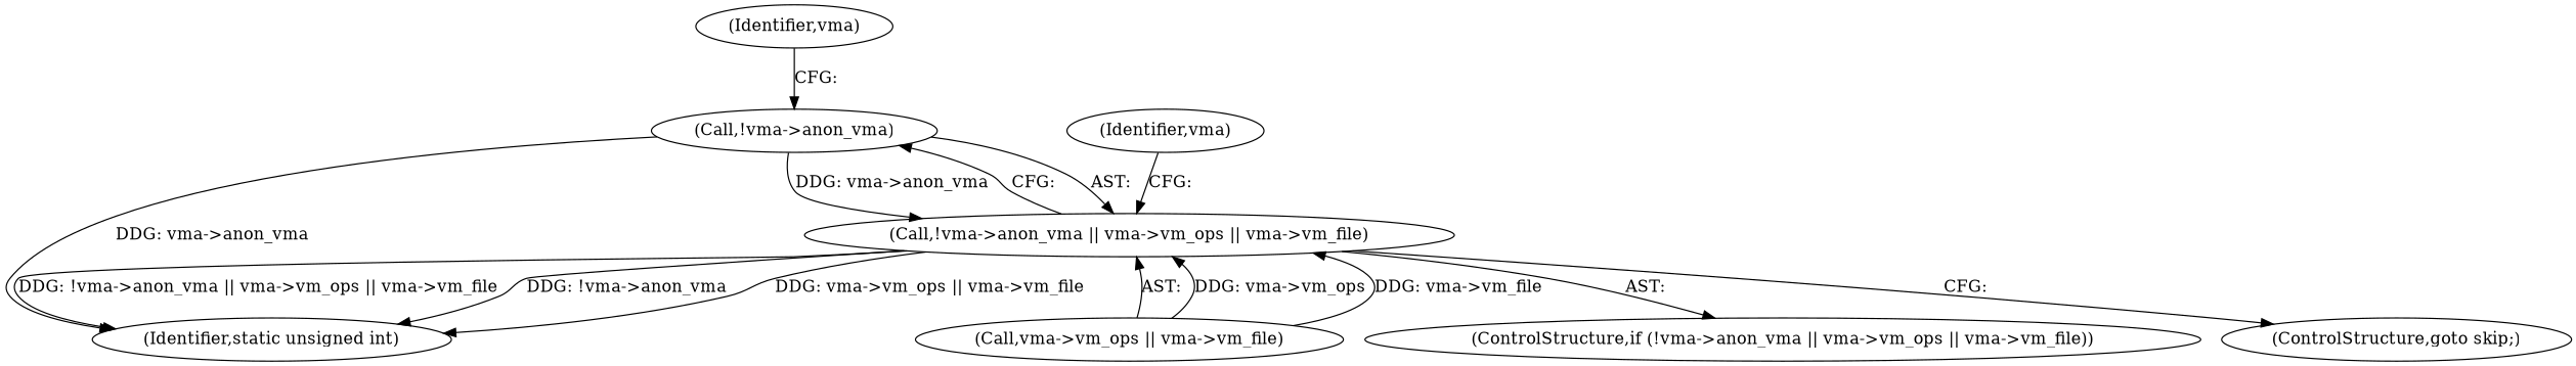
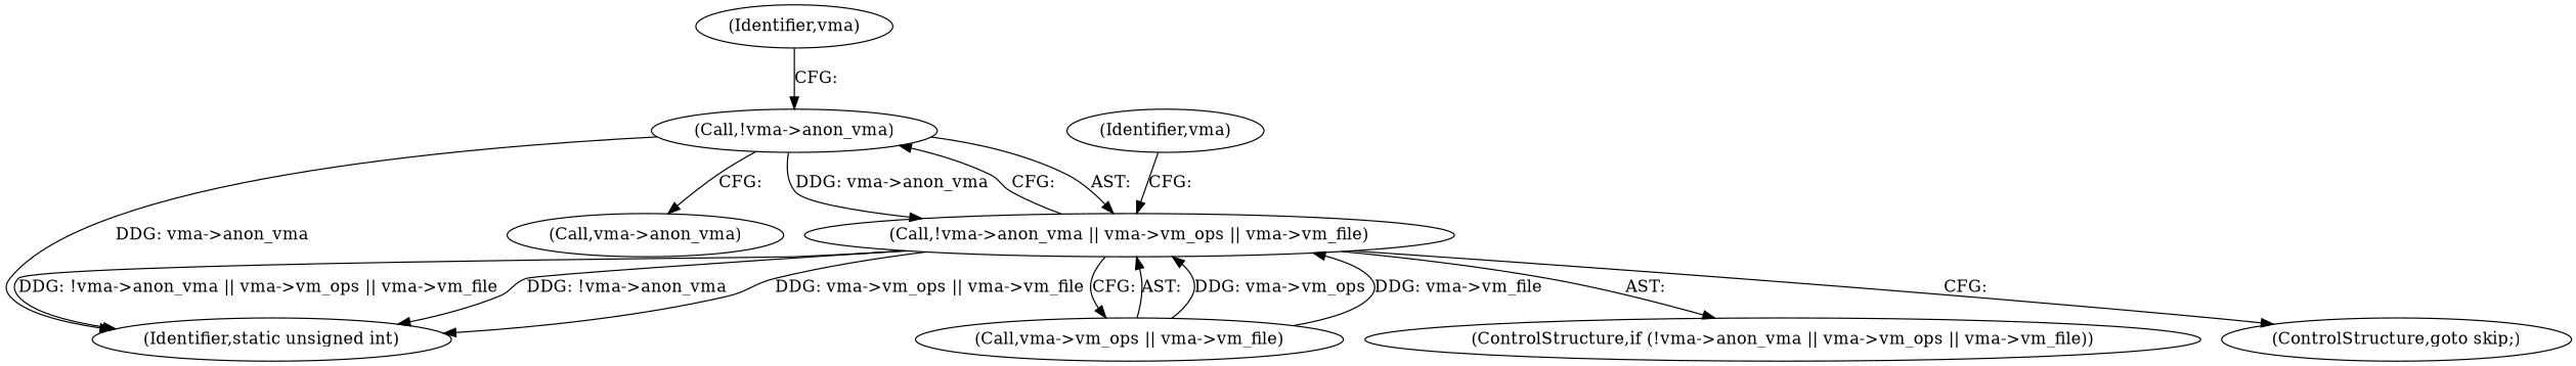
  digraph {
    n1 [label="(Call,!vma->anon_vma)"]
    n2 [label="(Call,!vma->anon_vma || vma->vm_ops || vma->vm_file)"]
    n3 [label="(Identifier,static unsigned int)"]
+   n4 [label="(Call,vma->anon_vma)"]
    n5 [label="(Call,vma->vm_ops || vma->vm_file)"]
    n6 [label="(ControlStructure,if (!vma->anon_vma || vma->vm_ops || vma->vm_file))"]
    n7 [label="(ControlStructure,goto skip;)"]
    n8 [label="(Identifier,vma)"]
    n9 [label="(Identifier,vma)"]
    n1 -> n2 [label="AST: "]
    n1 -> n2 [label="DDG: vma->anon_vma"]
    n1 -> n3 [label="DDG: vma->anon_vma"]
+   n1 -> n4 [label="CFG: "]
    n2 -> n1 [label="CFG: "]
    n2 -> n3 [label="DDG: !vma->anon_vma || vma->vm_ops || vma->vm_file"]
    n2 -> n3 [label="DDG: !vma->anon_vma"]
    n2 -> n3 [label="DDG: vma->vm_ops || vma->vm_file"]
+   n2 -> n5 [label="CFG: "]
    n2 -> n6 [label="AST: "]
    n2 -> n7 [label="CFG: "]
    n5 -> n2 [label="AST: "]
    n5 -> n2 [label="DDG: vma->vm_ops"]
    n5 -> n2 [label="DDG: vma->vm_file"]
    n8 -> n2 [label="CFG: "]
    n9 -> n1 [label="CFG: "]
  }
